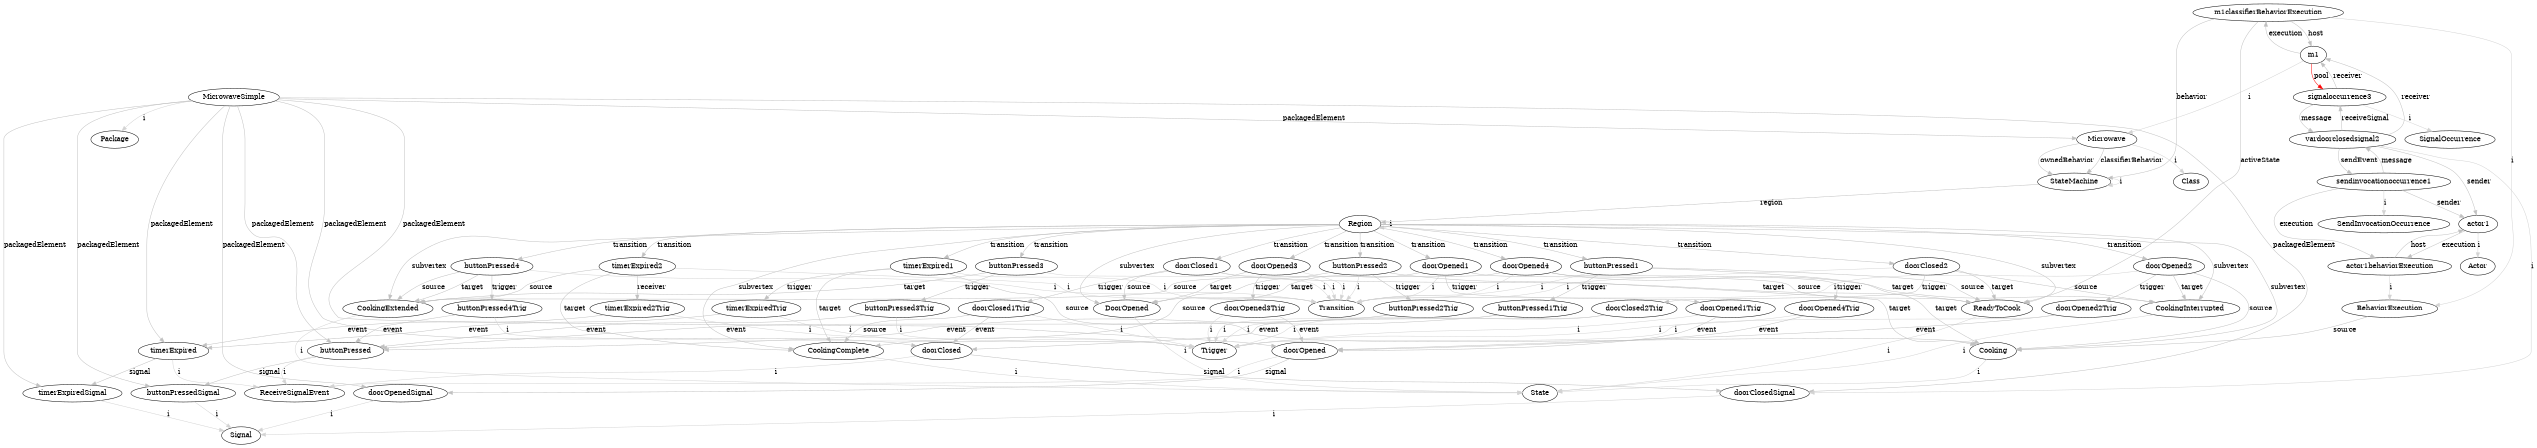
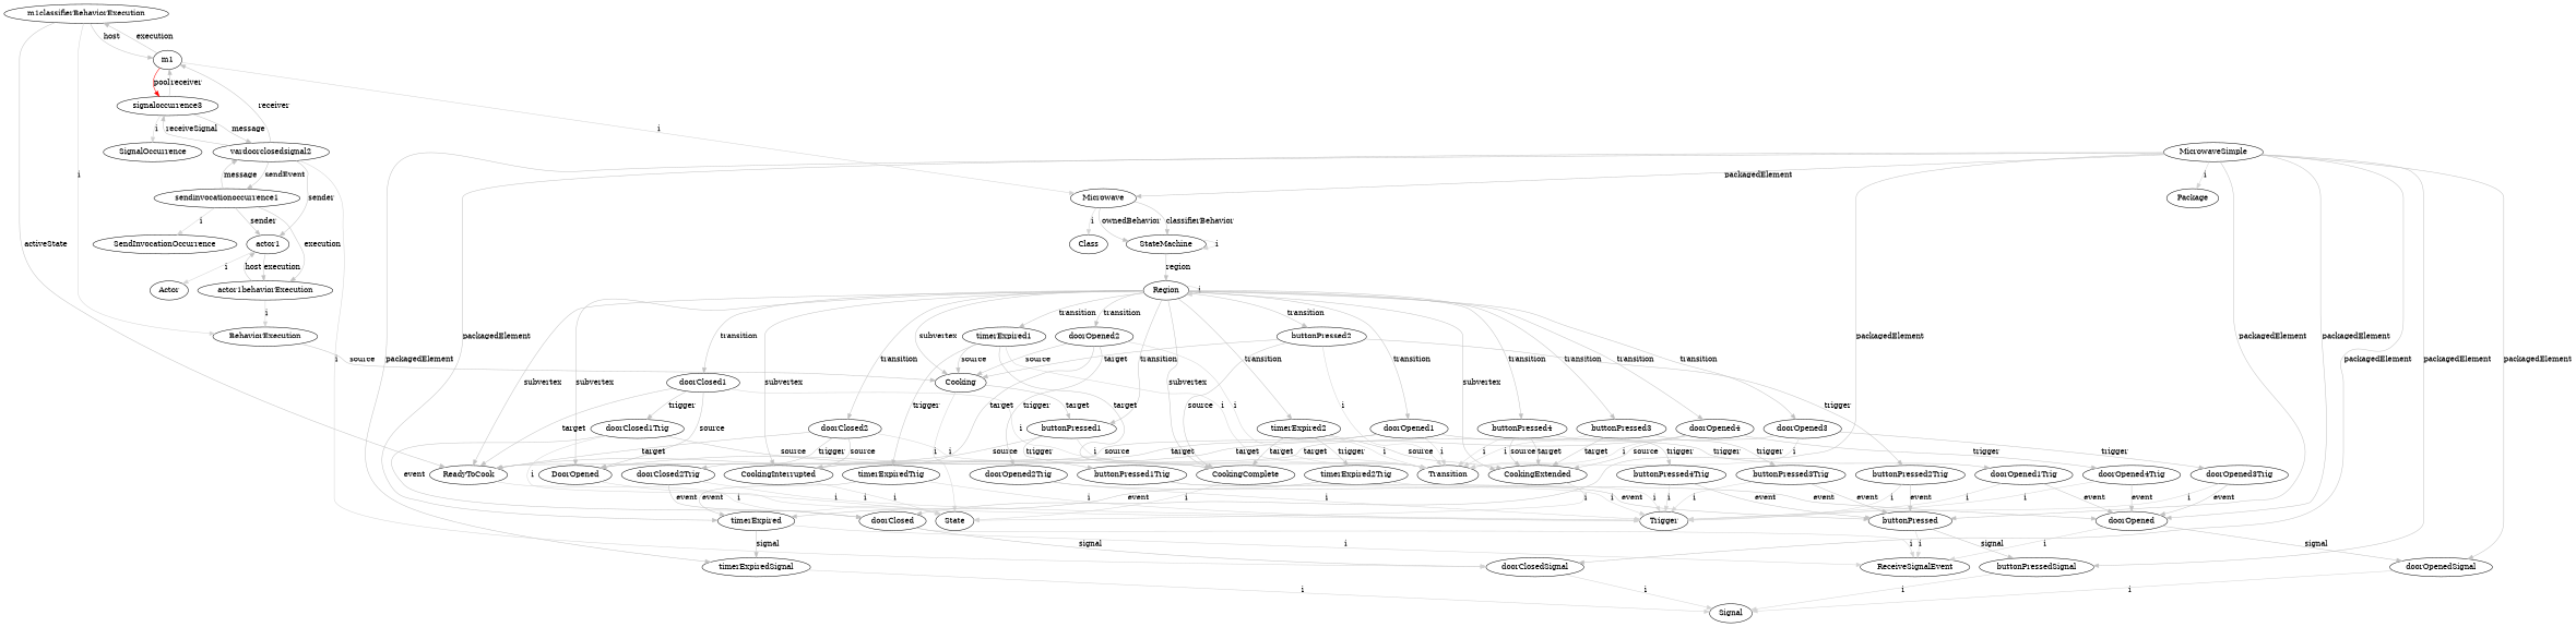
  digraph {
    edge [color=grey]
    MicrowaveSimple
    Package
    Microwave
    doorClosed
    doorOpened
    buttonPressed
    timerExpired
    doorClosedSignal
    doorOpenedSignal
    timerExpiredSignal
    buttonPressedSignal
    Class
    StateMachine
    ReceiveSignalEvent
    Signal
    Region
    DoorOpened
    ReadyToCook
    Cooking
    CookingInterrupted
    CookingComplete
    CookingExtended
    doorClosed1
    doorOpened1
    buttonPressed1
    doorClosed2
    doorOpened2
    timerExpired1
    doorOpened3
    buttonPressed2
    doorOpened4
    buttonPressed3
    timerExpired2
    buttonPressed4
    State
    Transition
    doorClosed1Trig
    doorOpened1Trig
    buttonPressed1Trig
    doorClosed2Trig
    doorOpened2Trig
    timerExpiredTrig
    doorOpened3Trig
    buttonPressed2Trig
    doorOpened4Trig
    buttonPressed3Trig
    timerExpired2Trig
    buttonPressed4Trig
    Trigger
    m1
    m1classifierBehaviorExecution
    signaloccurrence3
    BehaviorExecution
    vardoorclosedsignal2
    SignalOccurrence
    actor1
    Actor
    actor1behaviorExecution
    sendinvocationoccurrence1
    SendInvocationOccurrence
    MicrowaveSimple -> Package [color=lightgrey label=i]
    MicrowaveSimple -> Microwave [label=packagedElement]
    MicrowaveSimple -> doorClosed [label=packagedElement]
    MicrowaveSimple -> doorOpened [label=packagedElement]
    MicrowaveSimple -> buttonPressed [label=packagedElement]
    MicrowaveSimple -> timerExpired [label=packagedElement]
    MicrowaveSimple -> doorClosedSignal [label=packagedElement]
    MicrowaveSimple -> doorOpenedSignal [label=packagedElement]
    MicrowaveSimple -> timerExpiredSignal [label=packagedElement]
    MicrowaveSimple -> buttonPressedSignal [label=packagedElement]
    Microwave -> Class [color=lightgrey label=i]
    Microwave -> StateMachine [label=classifierBehavior]
    Microwave -> StateMachine [label=ownedBehavior]
    doorClosed -> doorClosedSignal [label=signal]
    doorClosed -> ReceiveSignalEvent [color=lightgrey label=i]
    doorOpened -> doorOpenedSignal [label=signal]
    doorOpened -> ReceiveSignalEvent [color=lightgrey label=i]
    buttonPressed -> buttonPressedSignal [label=signal]
    buttonPressed -> ReceiveSignalEvent [color=lightgrey label=i]
    timerExpired -> timerExpiredSignal [label=signal]
    timerExpired -> ReceiveSignalEvent [color=lightgrey label=i]
    doorClosedSignal -> Signal [color=lightgrey label=i]
    doorOpenedSignal -> Signal [color=lightgrey label=i]
    timerExpiredSignal -> Signal [color=lightgrey label=i]
    buttonPressedSignal -> Signal [color=lightgrey label=i]
    StateMachine -> StateMachine [color=lightgrey label=i]
    StateMachine -> Region [label=region]
    Region -> Region [color=lightgrey label=i]
    Region -> DoorOpened [label=subvertex]
    Region -> ReadyToCook [label=subvertex]
    Region -> Cooking [label=subvertex]
    Region -> CookingInterrupted [label=subvertex]
    Region -> CookingComplete [label=subvertex]
    Region -> CookingExtended [label=subvertex]
    Region -> doorClosed1 [label=transition]
    Region -> doorOpened1 [label=transition]
    Region -> buttonPressed1 [label=transition]
    Region -> doorClosed2 [label=transition]
    Region -> doorOpened2 [label=transition]
    Region -> timerExpired1 [label=transition]
    Region -> doorOpened3 [label=transition]
    Region -> buttonPressed2 [label=transition]
    Region -> doorOpened4 [label=transition]
    Region -> buttonPressed3 [label=transition]
    Region -> timerExpired2 [label=transition]
    Region -> buttonPressed4 [label=transition]
    DoorOpened -> State [color=lightgrey label=i]
    ReadyToCook -> State [color=lightgrey label=i]
    Cooking -> State [color=lightgrey label=i]
    CookingInterrupted -> State [color=lightgrey label=i]
    CookingComplete -> State [color=lightgrey label=i]
    CookingExtended -> State [color=lightgrey label=i]
    doorClosed1 -> DoorOpened [label=source]
    doorClosed1 -> ReadyToCook [label=target]
    doorClosed1 -> Transition [color=lightgrey label=i]
    doorClosed1 -> doorClosed1Trig [label=trigger]
    doorOpened1 -> DoorOpened [label=target]
    doorOpened1 -> ReadyToCook [label=source]
    doorOpened1 -> Transition [color=lightgrey label=i]
    doorOpened1 -> doorOpened1Trig [label=trigger]
    buttonPressed1 -> ReadyToCook [label=source]
-   buttonPressed1 -> Cooking [label=target]
+   Cooking -> buttonPressed1 [label=target]
    buttonPressed1 -> Transition [color=lightgrey label=i]
    buttonPressed1 -> buttonPressed1Trig [label=trigger]
    doorClosed2 -> ReadyToCook [label=target]
    doorClosed2 -> CookingInterrupted [label=source]
    doorClosed2 -> Transition [color=lightgrey label=i]
    doorClosed2 -> doorClosed2Trig [label=trigger]
    doorOpened2 -> Cooking [label=source]
    doorOpened2 -> CookingInterrupted [label=target]
    doorOpened2 -> Transition [color=lightgrey label=i]
    doorOpened2 -> doorOpened2Trig [label=trigger]
    timerExpired1 -> Cooking [label=source]
    timerExpired1 -> CookingComplete [label=target]
    timerExpired1 -> Transition [color=lightgrey label=i]
    timerExpired1 -> timerExpiredTrig [label=trigger]
    doorOpened3 -> DoorOpened [label=target]
    doorOpened3 -> Transition [color=lightgrey label=i]
    doorOpened3 -> doorOpened3Trig [label=trigger]
    buttonPressed2 -> Cooking [label=target]
    buttonPressed2 -> CookingComplete [label=source]
    buttonPressed2 -> Transition [color=lightgrey label=i]
    buttonPressed2 -> buttonPressed2Trig [label=trigger]
    doorOpened4 -> CookingInterrupted [label=target]
    doorOpened4 -> CookingExtended [label=source]
    doorOpened4 -> Transition [color=lightgrey label=i]
    doorOpened4 -> doorOpened4Trig [label=trigger]
    buttonPressed3 -> CookingExtended [label=target]
    buttonPressed3 -> Transition [color=lightgrey label=i]
    buttonPressed3 -> buttonPressed3Trig [label=trigger]
    timerExpired2 -> CookingComplete [label=target]
    timerExpired2 -> CookingExtended [label=source]
    timerExpired2 -> Transition [color=lightgrey label=i]
-   timerExpired2 -> timerExpired2Trig [label=receiver]
+   timerExpired2 -> timerExpired2Trig [label=trigger]
    buttonPressed4 -> CookingExtended [label=source]
    buttonPressed4 -> CookingExtended [label=target]
    buttonPressed4 -> Transition [color=lightgrey label=i]
    buttonPressed4 -> buttonPressed4Trig [label=trigger]
    doorClosed1Trig -> doorClosed [label=event]
    doorClosed1Trig -> CookingComplete [label=source]
    doorClosed1Trig -> Trigger [color=lightgrey label=i]
    doorOpened1Trig -> doorOpened [label=event]
    doorOpened1Trig -> Trigger [color=lightgrey label=i]
    buttonPressed1Trig -> buttonPressed [label=event]
    buttonPressed1Trig -> Trigger [color=lightgrey label=i]
    doorClosed2Trig -> doorClosed [label=event]
    doorClosed2Trig -> Trigger [color=lightgrey label=i]
    doorOpened2Trig -> doorOpened [label=event]
    doorOpened2Trig -> Trigger [color=lightgrey label=i]
    timerExpiredTrig -> timerExpired [label=event]
    timerExpiredTrig -> Trigger [color=lightgrey label=i]
    doorOpened3Trig -> doorOpened [label=event]
    doorOpened3Trig -> Trigger [color=lightgrey label=i]
    buttonPressed2Trig -> buttonPressed [label=event]
    buttonPressed2Trig -> Trigger [color=lightgrey label=i]
    doorOpened4Trig -> doorOpened [label=event]
    doorOpened4Trig -> Trigger [color=lightgrey label=i]
    buttonPressed3Trig -> buttonPressed [label=event]
    buttonPressed3Trig -> Trigger [color=lightgrey label=i]
    timerExpired2Trig -> timerExpired [label=event]
    timerExpired2Trig -> Trigger [color=lightgrey label=i]
    buttonPressed4Trig -> buttonPressed [label=event]
    buttonPressed4Trig -> Trigger [color=lightgrey label=i]
    m1 -> Microwave [color=lightgrey label=i]
    m1 -> m1classifierBehaviorExecution [label=execution]
    m1 -> signaloccurrence3 [color=red label=pool]
-   m1classifierBehaviorExecution -> StateMachine [label=behavior]
    m1classifierBehaviorExecution -> ReadyToCook [label=activeState]
    m1classifierBehaviorExecution -> m1 [label=host]
    m1classifierBehaviorExecution -> BehaviorExecution [color=lightgrey label=i]
    signaloccurrence3 -> m1 [label=receiver]
    signaloccurrence3 -> vardoorclosedsignal2 [label=message]
    signaloccurrence3 -> SignalOccurrence [color=lightgrey label=i]
    BehaviorExecution -> Cooking [label=source]
    vardoorclosedsignal2 -> doorClosedSignal [color=lightgrey label=i]
    vardoorclosedsignal2 -> m1 [label=receiver]
    vardoorclosedsignal2 -> signaloccurrence3 [label=receiveSignal]
    vardoorclosedsignal2 -> actor1 [label=sender]
    vardoorclosedsignal2 -> sendinvocationoccurrence1 [label=sendEvent]
    actor1 -> Actor [color=lightgrey label=i]
    actor1 -> actor1behaviorExecution [label=execution]
    actor1behaviorExecution -> BehaviorExecution [color=lightgrey label=i]
    actor1behaviorExecution -> actor1 [label=host]
    sendinvocationoccurrence1 -> vardoorclosedsignal2 [label=message]
    sendinvocationoccurrence1 -> actor1 [label=sender]
    sendinvocationoccurrence1 -> actor1behaviorExecution [label=execution]
    sendinvocationoccurrence1 -> SendInvocationOccurrence [color=lightgrey label=i]
  }
